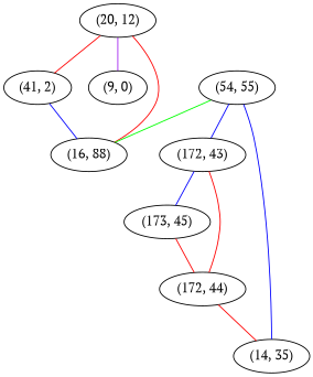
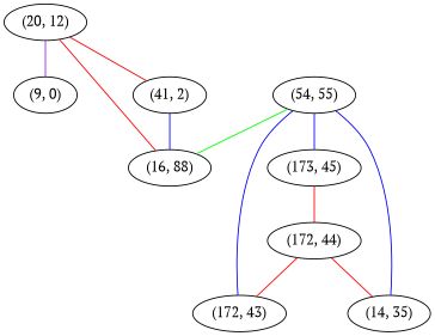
  graph {
    fontname="PT Serif"
    node [fontname="PT Serif"]
    edge [color=red fontname="PT Serif" weight=1]
    "(20, 12)"
    "(41, 2)"
    n3 [label="(9, 0)"]
    "(16, 88)"
    "(54, 55)"
    "(173, 45)"
    "(172, 43)"
    "(14, 35)"
    "(172, 44)"
    "(20, 12)" -- "(41, 2)"
    "(20, 12)" -- n3 [color=purple weight=4]
    "(20, 12)" -- "(16, 88)"
    "(41, 2)" -- "(16, 88)" [color=blue weight=3]
    "(54, 55)" -- "(16, 88)" [color=green weight=2]
-   "(172, 43)" -- "(173, 45)" [color=blue weight=3]
+   "(54, 55)" -- "(173, 45)" [color=blue weight=3]
    "(54, 55)" -- "(172, 43)" [color=blue weight=3]
    "(54, 55)" -- "(14, 35)" [color=blue weight=3]
    "(173, 45)" -- "(172, 44)"
    "(172, 44)" -- "(172, 43)"
    "(172, 44)" -- "(14, 35)"
  }
